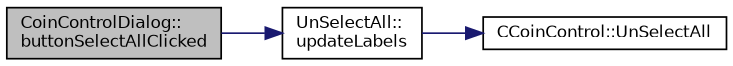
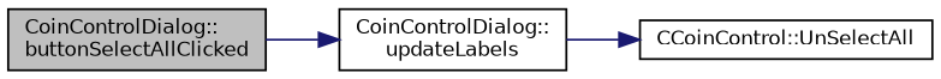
  digraph {
    rankdir=LR
    node [color=black fillcolor=white fontname=Helvetica fontsize=10 shape=record style=filled]
    edge [color=midnightblue fontname=Helvetica fontsize=10 labelfontname=Helvetica labelfontsize=10 style=solid]
    n1 [fillcolor=grey75 fontcolor=black height=0.2 label="CoinControlDialog::\lbuttonSelectAllClicked" width=0.4]
-   n2 [height=0.2 label="UnSelectAll::\lupdateLabels" width=0.4]
+   n2 [height=0.2 label="CoinControlDialog::\lupdateLabels" width=0.4]
    n3 [height=0.2 label="CCoinControl::UnSelectAll" width=0.4]
    n1 -> n2
    n2 -> n3
  }
